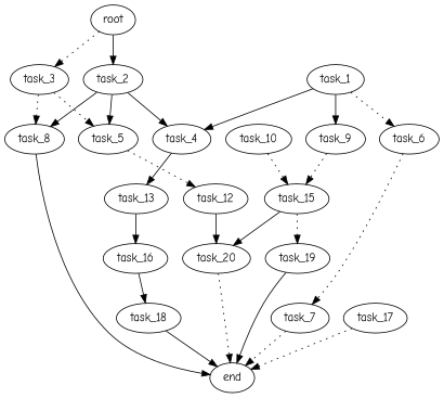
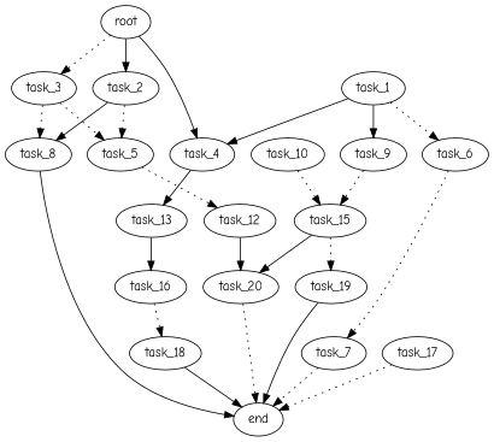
  digraph {
    fontname="Comic Neue"
    node [fontname="Comic Neue"]
    edge [fontname="Comic Neue" style=solid]
    root
    task_2
    task_3
    task_1
    task_4
    task_6
    task_9
    task_5
    task_8
    task_13
    task_7
    task_15
    task_12
    end
    task_16
    task_20
    task_10
    task_19
    task_18
    task_17
    root -> task_2
    root -> task_3 [style=dotted]
-   task_2 -> task_4
-   task_2 -> task_5
+   root -> task_4
+   task_2 -> task_5 [style=dotted]
    task_2 -> task_8
    task_3 -> task_5 [style=dotted]
    task_3 -> task_8 [style=dotted]
    task_1 -> task_4
    task_1 -> task_6 [style=dotted]
    task_1 -> task_9
    task_4 -> task_13
    task_6 -> task_7 [style=dotted]
    task_9 -> task_15 [style=dotted]
    task_5 -> task_12 [style=dotted]
    task_8 -> end
    task_13 -> task_16
    task_7 -> end [style=dotted]
    task_15 -> task_20
    task_15 -> task_19 [style=dotted]
    task_12 -> task_20
-   task_16 -> task_18
+   task_16 -> task_18 [style=dotted]
    task_20 -> end [style=dotted]
    task_10 -> task_15 [style=dotted]
    task_19 -> end
    task_18 -> end
    task_17 -> end [style=dotted]
  }
